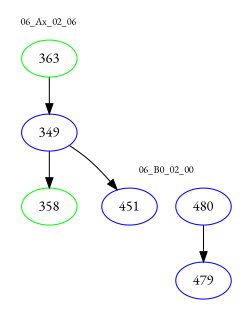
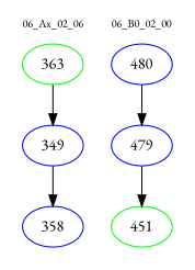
  digraph {
    fontname="EB Garamond"
    node [color=green fontname="EB Garamond"]
    edge [color=black fontname="EB Garamond"]
    n1 [label=363]
    n2 [color=blue label=349]
-   n3 [label=358]
+   n3 [color=blue label=358]
    n4 [color=blue label=480]
    n5 [color=blue label=479]
-   n6 [color=blue label=451]
+   n6 [label=451]
    subgraph cluster_1 {
      color=white
      fontsize=10
      label="06_Ax_02_06"
      n1
      n2
      n3
    }
    subgraph cluster_2 {
      color=white
      fontsize=10
      label="06_B0_02_00"
      n4
      n5
      n6
    }
    n1 -> n2
    n2 -> n3
    n4 -> n5
-   n2 -> n6
+   n5 -> n6
  }
